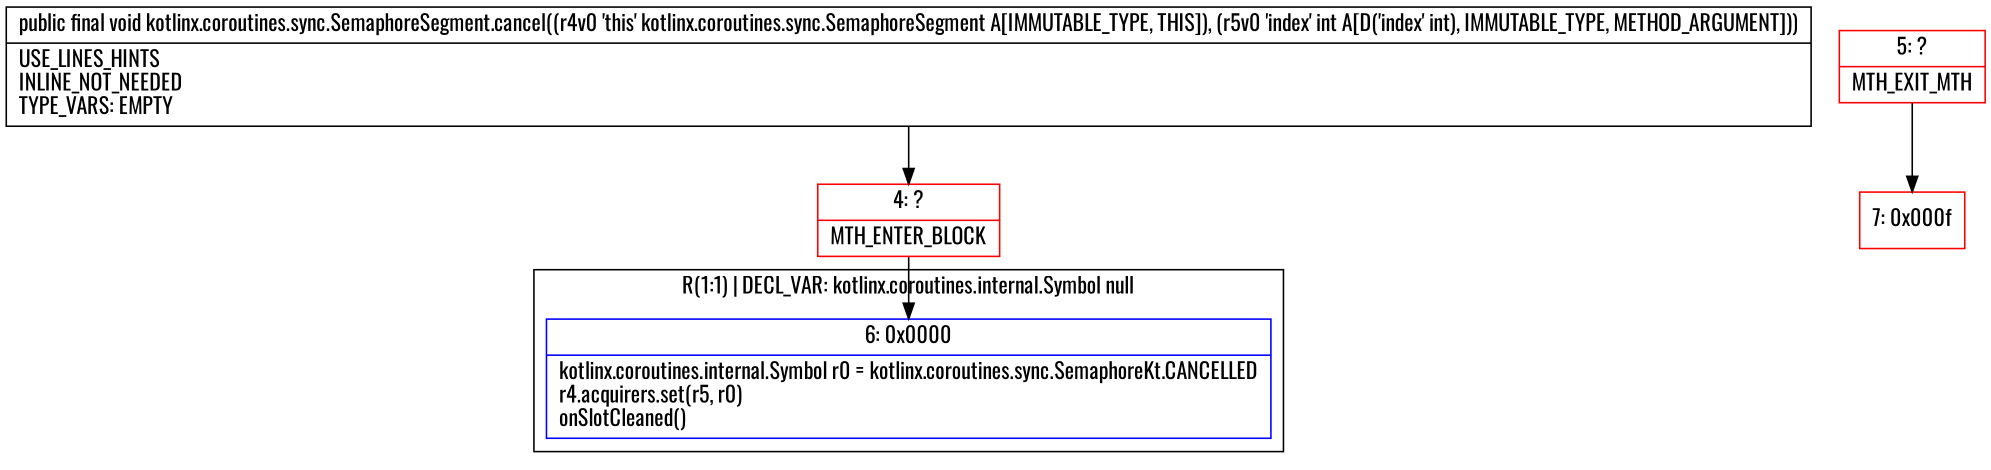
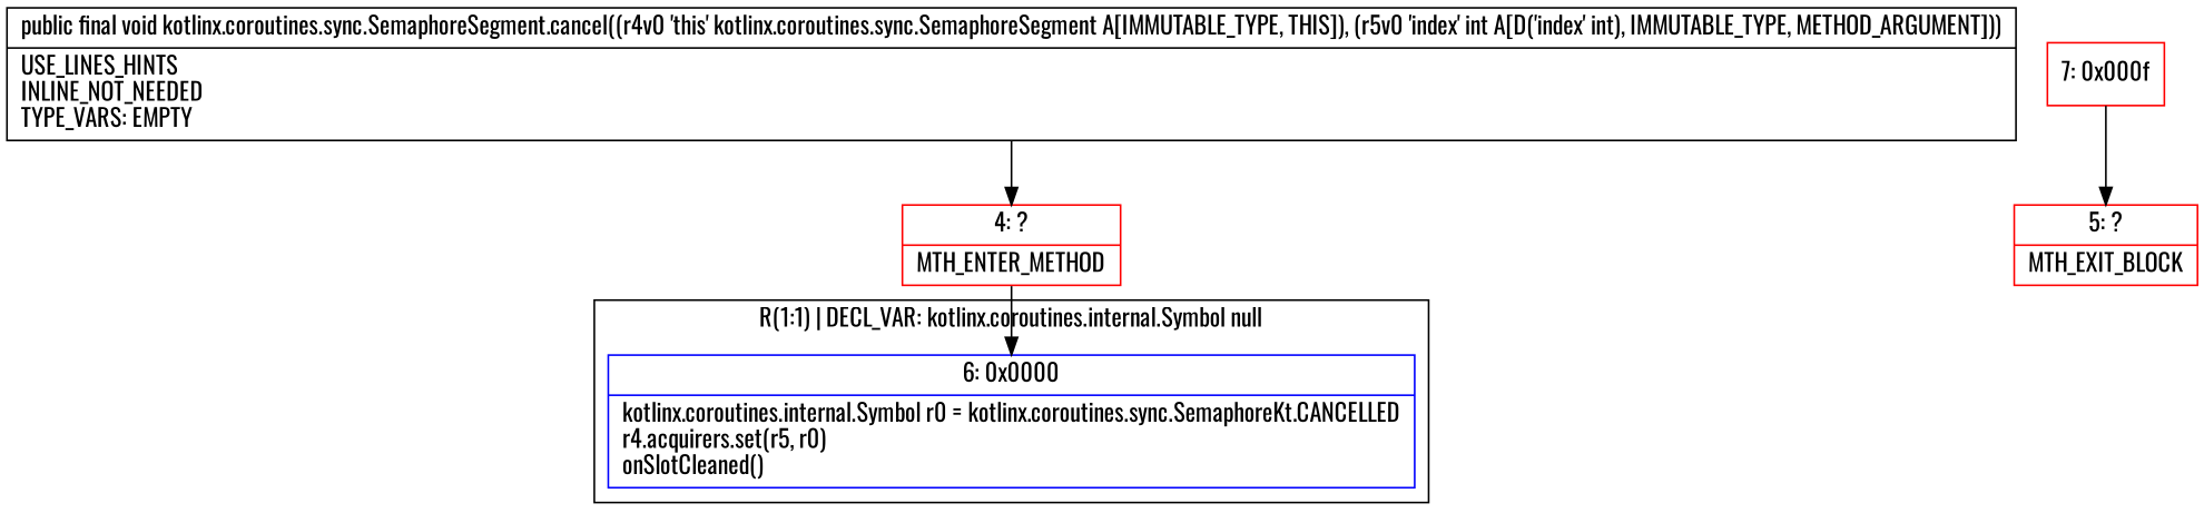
  digraph {
    fontname=Oswald
    node [color=red fontname=Oswald shape=record]
    edge [fontname=Oswald]
    n1 [color=blue label="{6\:\ 0x0000|kotlinx.coroutines.internal.Symbol r0 = kotlinx.coroutines.sync.SemaphoreKt.CANCELLED\lr4.acquirers.set(r5, r0)\lonSlotCleaned()\l}"]
    n2 [label="{7\:\ 0x000f}"]
-   n3 [label="{5\:\ ?|MTH_EXIT_MTH\l}"]
-   n4 [label="{4\:\ ?|MTH_ENTER_BLOCK\l}"]
+   n3 [label="{5\:\ ?|MTH_EXIT_BLOCK\l}"]
+   n4 [label="{4\:\ ?|MTH_ENTER_METHOD\l}"]
    n5 [label="{public final void kotlinx.coroutines.sync.SemaphoreSegment.cancel((r4v0 'this' kotlinx.coroutines.sync.SemaphoreSegment A[IMMUTABLE_TYPE, THIS]), (r5v0 'index' int A[D('index' int), IMMUTABLE_TYPE, METHOD_ARGUMENT]))  | USE_LINES_HINTS\lINLINE_NOT_NEEDED\lTYPE_VARS: EMPTY\l}" color=""]
    subgraph cluster_1 {
      label="R(1:1) | DECL_VAR: kotlinx.coroutines.internal.Symbol null\l"
      n1
    }
-   n3 -> n2
+   n2 -> n3
    n4 -> n1
    n5 -> n4
  }
